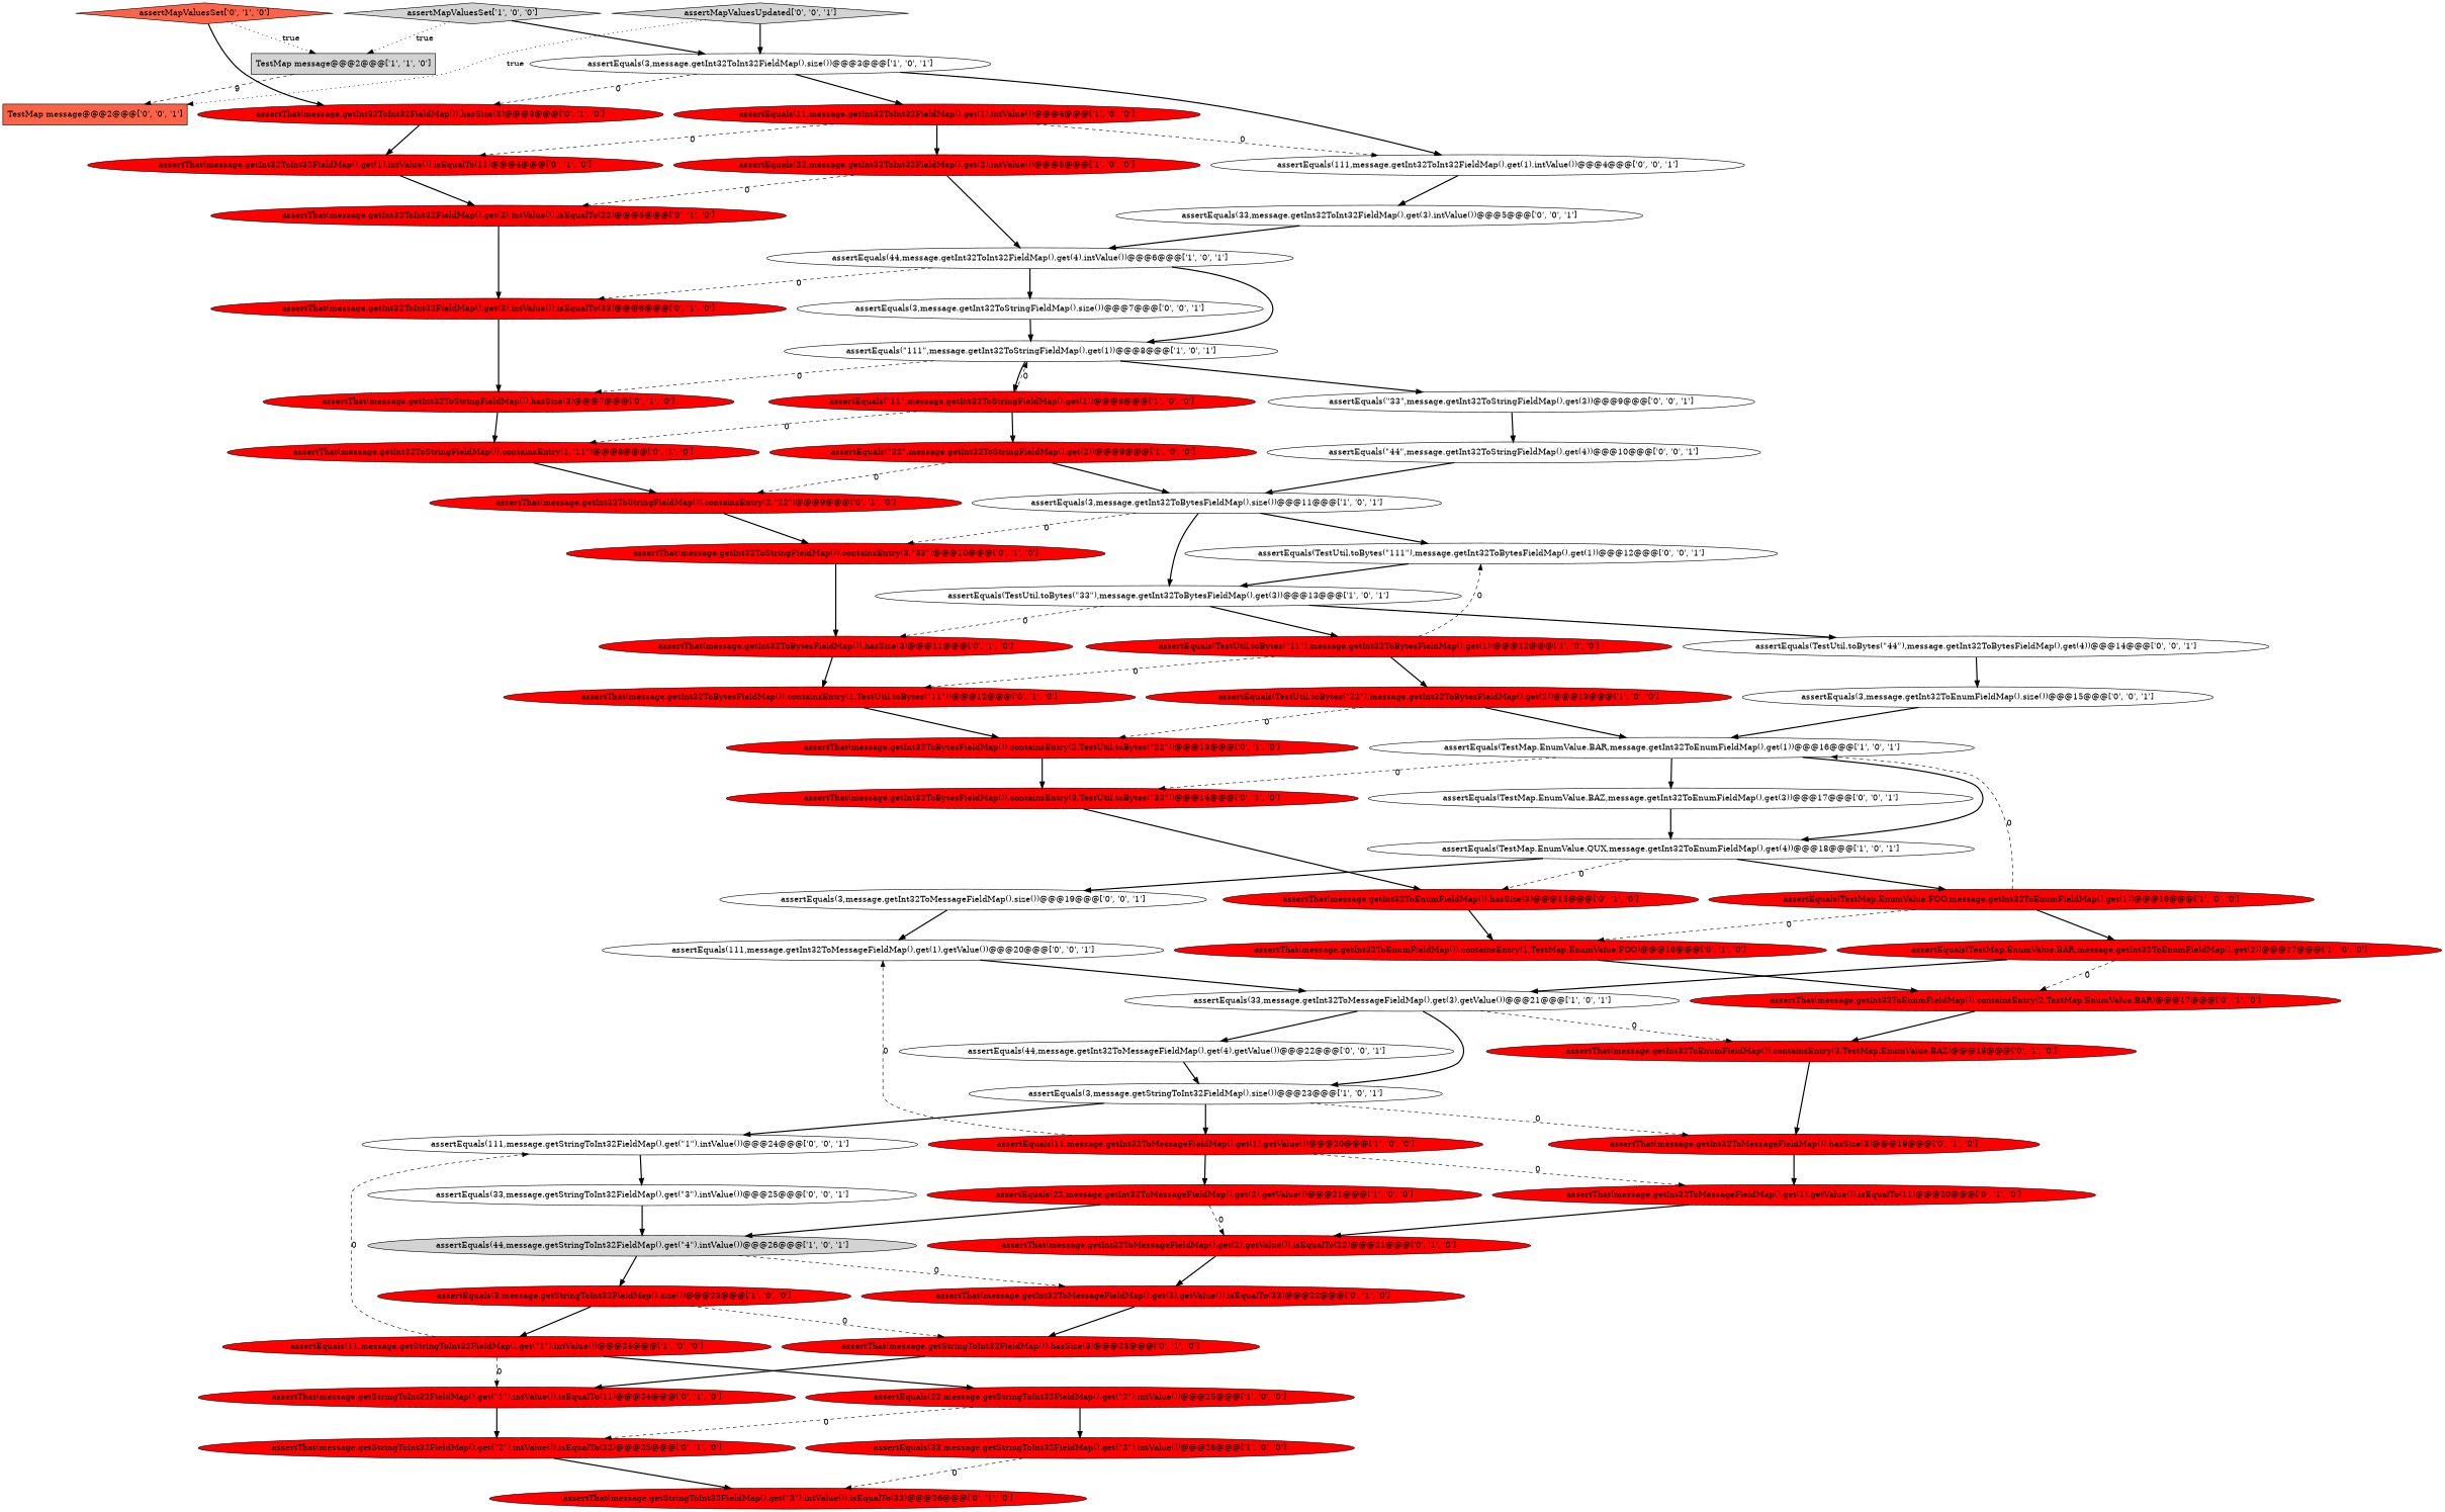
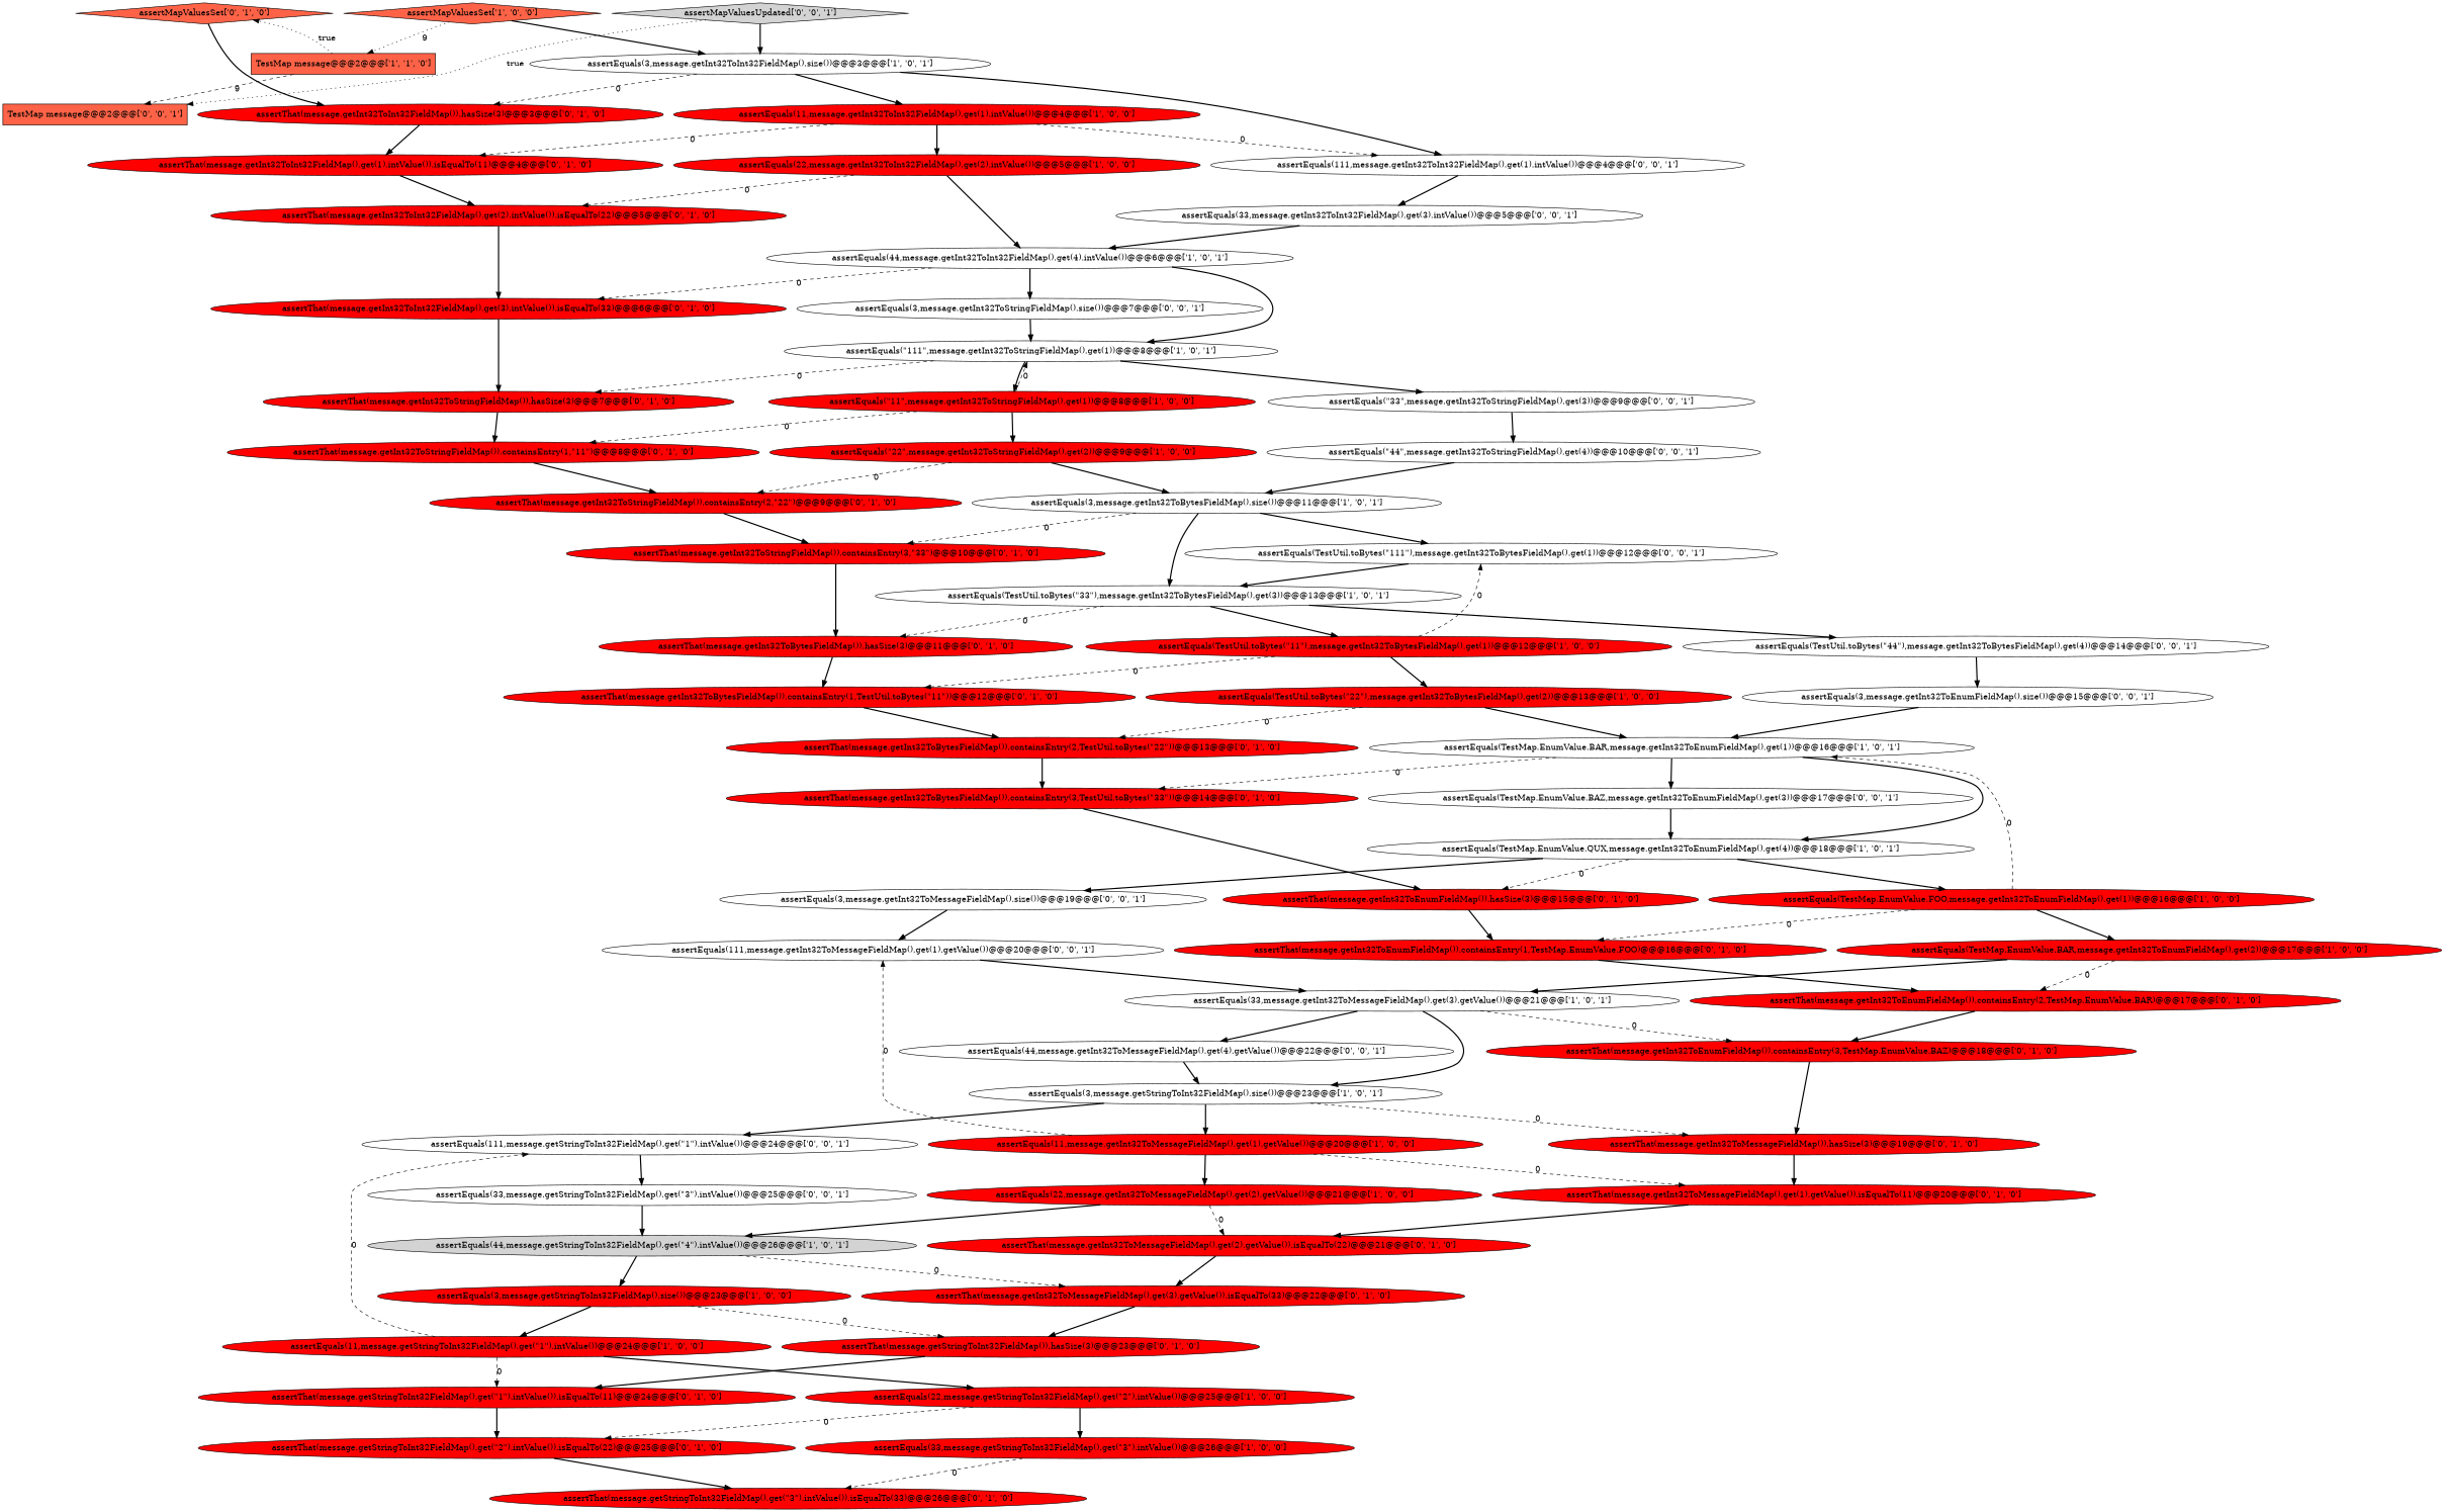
  digraph {
    node [fillcolor=red shape=ellipse style=filled]
    edge [style=bold]
    n1 [label="assertEquals(TestUtil.toBytes(\"22\"),message.getInt32ToBytesFieldMap().get(2))@@@13@@@['1', '0', '0']"]
    n2 [fillcolor=white label="assertEquals(TestMap.EnumValue.BAR,message.getInt32ToEnumFieldMap().get(1))@@@16@@@['1', '0', '1']"]
    n3 [label="assertThat(message.getInt32ToBytesFieldMap()).containsEntry(2,TestUtil.toBytes(\"22\"))@@@13@@@['0', '1', '0']"]
    n4 [fillcolor=white label="assertEquals(TestMap.EnumValue.QUX,message.getInt32ToEnumFieldMap().get(4))@@@18@@@['1', '0', '1']"]
    n5 [fillcolor=white label="assertEquals(TestMap.EnumValue.BAZ,message.getInt32ToEnumFieldMap().get(3))@@@17@@@['0', '0', '1']"]
    n6 [label="assertThat(message.getInt32ToBytesFieldMap()).containsEntry(3,TestUtil.toBytes(\"33\"))@@@14@@@['0', '1', '0']"]
    n7 [fillcolor=white label="assertEquals(111,message.getStringToInt32FieldMap().get(\"1\").intValue())@@@24@@@['0', '0', '1']"]
    n8 [fillcolor=white label="assertEquals(33,message.getStringToInt32FieldMap().get(\"3\").intValue())@@@25@@@['0', '0', '1']"]
    n9 [fillcolor=lightgray label="assertEquals(44,message.getStringToInt32FieldMap().get(\"4\").intValue())@@@26@@@['1', '0', '1']"]
    n10 [label="assertEquals(3,message.getStringToInt32FieldMap().size())@@@23@@@['1', '0', '0']"]
    n11 [label="assertThat(message.getInt32ToMessageFieldMap().get(3).getValue()).isEqualTo(33)@@@22@@@['0', '1', '0']"]
    n12 [label="assertThat(message.getStringToInt32FieldMap()).hasSize(3)@@@23@@@['0', '1', '0']"]
    n13 [label="assertEquals(11,message.getStringToInt32FieldMap().get(\"1\").intValue())@@@24@@@['1', '0', '0']"]
    n14 [label="assertThat(message.getInt32ToMessageFieldMap()).hasSize(3)@@@19@@@['0', '1', '0']"]
    n15 [label="assertThat(message.getInt32ToMessageFieldMap().get(1).getValue()).isEqualTo(11)@@@20@@@['0', '1', '0']"]
    n16 [label="assertThat(message.getInt32ToMessageFieldMap().get(2).getValue()).isEqualTo(22)@@@21@@@['0', '1', '0']"]
    n17 [label="assertThat(message.getStringToInt32FieldMap().get(\"1\").intValue()).isEqualTo(11)@@@24@@@['0', '1', '0']"]
    n18 [label="assertThat(message.getStringToInt32FieldMap().get(\"2\").intValue()).isEqualTo(22)@@@25@@@['0', '1', '0']"]
    n19 [fillcolor=white label="assertEquals(44,message.getInt32ToInt32FieldMap().get(4).intValue())@@@6@@@['1', '0', '1']"]
    n20 [fillcolor=white label="assertEquals(3,message.getInt32ToStringFieldMap().size())@@@7@@@['0', '0', '1']"]
    n21 [label="assertThat(message.getInt32ToInt32FieldMap().get(3).intValue()).isEqualTo(33)@@@6@@@['0', '1', '0']"]
    n22 [fillcolor=white label="assertEquals(\"111\",message.getInt32ToStringFieldMap().get(1))@@@8@@@['1', '0', '1']"]
    n23 [label="assertThat(message.getInt32ToStringFieldMap()).hasSize(3)@@@7@@@['0', '1', '0']"]
    n24 [fillcolor=white label="assertEquals(\"33\",message.getInt32ToStringFieldMap().get(3))@@@9@@@['0', '0', '1']"]
    n25 [label="assertEquals(\"11\",message.getInt32ToStringFieldMap().get(1))@@@8@@@['1', '0', '0']"]
    n26 [label="assertThat(message.getInt32ToStringFieldMap()).containsEntry(2,\"22\")@@@9@@@['0', '1', '0']"]
    n27 [label="assertThat(message.getInt32ToStringFieldMap()).containsEntry(3,\"33\")@@@10@@@['0', '1', '0']"]
    n28 [label="assertThat(message.getInt32ToBytesFieldMap()).hasSize(3)@@@11@@@['0', '1', '0']"]
    n29 [fillcolor=white label="assertEquals(44,message.getInt32ToMessageFieldMap().get(4).getValue())@@@22@@@['0', '0', '1']"]
    n30 [fillcolor=white label="assertEquals(3,message.getStringToInt32FieldMap().size())@@@23@@@['1', '0', '1']"]
    n31 [label="assertEquals(11,message.getInt32ToMessageFieldMap().get(1).getValue())@@@20@@@['1', '0', '0']"]
    n32 [label="assertThat(message.getInt32ToBytesFieldMap()).containsEntry(1,TestUtil.toBytes(\"11\"))@@@12@@@['0', '1', '0']"]
    n33 [label="assertThat(message.getInt32ToEnumFieldMap()).hasSize(3)@@@15@@@['0', '1', '0']"]
    n34 [fillcolor=white label="assertEquals(3,message.getInt32ToMessageFieldMap().size())@@@19@@@['0', '0', '1']"]
    n35 [label="assertEquals(TestMap.EnumValue.FOO,message.getInt32ToEnumFieldMap().get(1))@@@16@@@['1', '0', '0']"]
    n36 [label="assertThat(message.getInt32ToEnumFieldMap()).containsEntry(1,TestMap.EnumValue.FOO)@@@16@@@['0', '1', '0']"]
    n37 [fillcolor=white label="assertEquals(111,message.getInt32ToMessageFieldMap().get(1).getValue())@@@20@@@['0', '0', '1']"]
    n38 [label="assertEquals(TestMap.EnumValue.BAR,message.getInt32ToEnumFieldMap().get(2))@@@17@@@['1', '0', '0']"]
    n39 [label="assertThat(message.getInt32ToEnumFieldMap()).containsEntry(2,TestMap.EnumValue.BAR)@@@17@@@['0', '1', '0']"]
    n40 [fillcolor=white label="assertEquals(33,message.getInt32ToMessageFieldMap().get(3).getValue())@@@21@@@['1', '0', '1']"]
    n41 [label="assertThat(message.getInt32ToEnumFieldMap()).containsEntry(3,TestMap.EnumValue.BAZ)@@@18@@@['0', '1', '0']"]
    n42 [label="assertThat(message.getStringToInt32FieldMap().get(\"3\").intValue()).isEqualTo(33)@@@26@@@['0', '1', '0']"]
-   n43 [fillcolor=lightgray label="assertMapValuesSet['1', '0', '0']" shape=diamond]
-   n44 [fillcolor=lightgray label="TestMap message@@@2@@@['1', '1', '0']" shape=box]
+   n43 [fillcolor=tomato label="assertMapValuesSet['1', '0', '0']" shape=diamond]
+   n44 [fillcolor=tomato label="TestMap message@@@2@@@['1', '1', '0']" shape=box]
    n45 [fillcolor=white label="assertEquals(3,message.getInt32ToInt32FieldMap().size())@@@3@@@['1', '0', '1']"]
    n46 [fillcolor=tomato label="TestMap message@@@2@@@['0', '0', '1']" shape=box]
    n47 [fillcolor=white label="assertEquals(111,message.getInt32ToInt32FieldMap().get(1).intValue())@@@4@@@['0', '0', '1']"]
    n48 [label="assertEquals(11,message.getInt32ToInt32FieldMap().get(1).intValue())@@@4@@@['1', '0', '0']"]
    n49 [label="assertThat(message.getInt32ToInt32FieldMap()).hasSize(3)@@@3@@@['0', '1', '0']"]
    n50 [fillcolor=white label="assertEquals(3,message.getInt32ToEnumFieldMap().size())@@@15@@@['0', '0', '1']"]
    n51 [fillcolor=white label="assertEquals(33,message.getInt32ToInt32FieldMap().get(3).intValue())@@@5@@@['0', '0', '1']"]
    n52 [label="assertEquals(22,message.getInt32ToInt32FieldMap().get(2).intValue())@@@5@@@['1', '0', '0']"]
    n53 [label="assertThat(message.getInt32ToInt32FieldMap().get(1).intValue()).isEqualTo(11)@@@4@@@['0', '1', '0']"]
    n54 [label="assertThat(message.getInt32ToInt32FieldMap().get(2).intValue()).isEqualTo(22)@@@5@@@['0', '1', '0']"]
    n55 [fillcolor=lightgray label="assertMapValuesUpdated['0', '0', '1']" shape=diamond]
    n56 [label="assertThat(message.getInt32ToStringFieldMap()).containsEntry(1,\"11\")@@@8@@@['0', '1', '0']"]
    n57 [fillcolor=white label="assertEquals(\"44\",message.getInt32ToStringFieldMap().get(4))@@@10@@@['0', '0', '1']"]
    n58 [fillcolor=white label="assertEquals(3,message.getInt32ToBytesFieldMap().size())@@@11@@@['1', '0', '1']"]
    n59 [fillcolor=white label="assertEquals(TestUtil.toBytes(\"111\"),message.getInt32ToBytesFieldMap().get(1))@@@12@@@['0', '0', '1']"]
    n60 [fillcolor=white label="assertEquals(TestUtil.toBytes(\"33\"),message.getInt32ToBytesFieldMap().get(3))@@@13@@@['1', '0', '1']"]
    n61 [label="assertEquals(33,message.getStringToInt32FieldMap().get(\"3\").intValue())@@@26@@@['1', '0', '0']"]
    n62 [label="assertEquals(\"22\",message.getInt32ToStringFieldMap().get(2))@@@9@@@['1', '0', '0']"]
    n63 [label="assertEquals(22,message.getInt32ToMessageFieldMap().get(2).getValue())@@@21@@@['1', '0', '0']"]
    n64 [label="assertEquals(22,message.getStringToInt32FieldMap().get(\"2\").intValue())@@@25@@@['1', '0', '0']"]
    n65 [label="assertEquals(TestUtil.toBytes(\"11\"),message.getInt32ToBytesFieldMap().get(1))@@@12@@@['1', '0', '0']"]
    n66 [fillcolor=white label="assertEquals(TestUtil.toBytes(\"44\"),message.getInt32ToBytesFieldMap().get(4))@@@14@@@['0', '0', '1']"]
    n67 [fillcolor=tomato label="assertMapValuesSet['0', '1', '0']" shape=diamond]
    n1 -> n2
    n1 -> n3 [label=0 style=dashed]
    n2 -> n4
    n2 -> n5
    n2 -> n6 [label=0 style=dashed]
    n3 -> n6
    n4 -> n33 [label=0 style=dashed]
    n4 -> n34
    n4 -> n35
    n5 -> n4
    n6 -> n33
    n7 -> n8
    n8 -> n9
    n9 -> n10
    n9 -> n11 [label=0 style=dashed]
    n10 -> n12 [label=0 style=dashed]
    n10 -> n13
    n11 -> n12
    n12 -> n17
    n13 -> n7 [label=0 style=dashed]
    n13 -> n17 [label=0 style=dashed]
    n13 -> n64
    n14 -> n15
    n15 -> n16
    n16 -> n11
    n17 -> n18
    n18 -> n42
    n19 -> n20
    n19 -> n21 [label=0 style=dashed]
    n19 -> n22
    n20 -> n22
    n21 -> n23
    n22 -> n23 [label=0 style=dashed]
    n22 -> n24
    n22 -> n25
    n23 -> n56
    n24 -> n57
    n25 -> n22 [label=0 style=dashed]
    n25 -> n56 [label=0 style=dashed]
    n25 -> n62
    n26 -> n27
    n27 -> n28
    n28 -> n32
    n29 -> n30
    n30 -> n7
    n30 -> n14 [label=0 style=dashed]
    n30 -> n31
    n31 -> n15 [label=0 style=dashed]
    n31 -> n37 [label=0 style=dashed]
    n31 -> n63
    n32 -> n3
    n33 -> n36
    n34 -> n37
    n35 -> n2 [label=0 style=dashed]
    n35 -> n36 [label=0 style=dashed]
    n35 -> n38
    n36 -> n39
    n37 -> n40
    n38 -> n39 [label=0 style=dashed]
    n38 -> n40
    n39 -> n41
    n40 -> n29
    n40 -> n30
    n40 -> n41 [label=0 style=dashed]
    n41 -> n14
-   n43 -> n44 [label=true style=dotted]
+   n43 -> n44 [label=9 style=dotted]
    n43 -> n45
    n44 -> n46 [label=9 style=dashed]
    n45 -> n47
    n45 -> n48
    n45 -> n49 [label=0 style=dashed]
    n47 -> n51
    n48 -> n47 [label=0 style=dashed]
    n48 -> n52
    n48 -> n53 [label=0 style=dashed]
    n49 -> n53
    n50 -> n2
    n51 -> n19
    n52 -> n19
    n52 -> n54 [label=0 style=dashed]
    n53 -> n54
    n54 -> n21
    n55 -> n45
    n55 -> n46 [label=true style=dotted]
    n56 -> n26
    n57 -> n58
    n58 -> n27 [label=0 style=dashed]
    n58 -> n59
    n58 -> n60
    n59 -> n60
    n60 -> n28 [label=0 style=dashed]
    n60 -> n65
    n60 -> n66
    n61 -> n42 [label=0 style=dashed]
    n62 -> n26 [label=0 style=dashed]
    n62 -> n58
    n63 -> n9
    n63 -> n16 [label=0 style=dashed]
    n64 -> n18 [label=0 style=dashed]
    n64 -> n61
    n65 -> n1
    n65 -> n32 [label=0 style=dashed]
    n65 -> n59 [label=0 style=dashed]
    n66 -> n50
-   n67 -> n44 [label=true style=dotted]
+   n44 -> n67 [label=true style=dotted]
    n67 -> n49
  }
